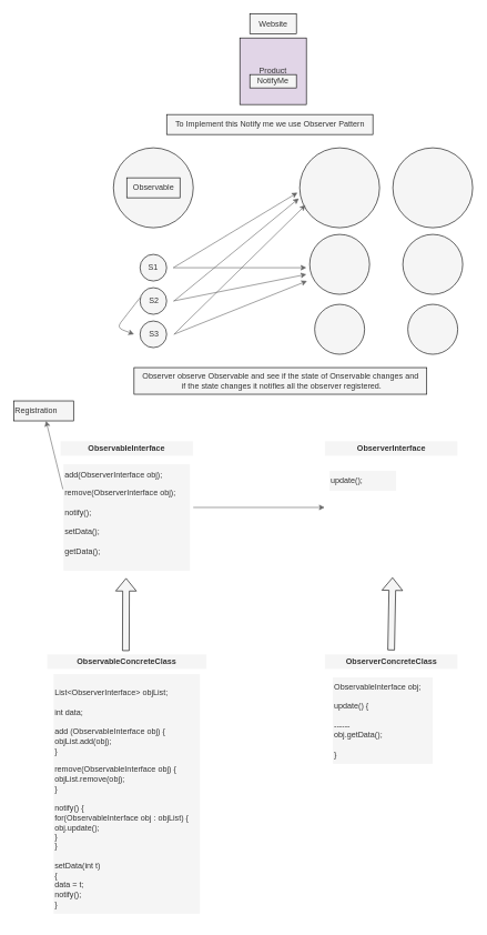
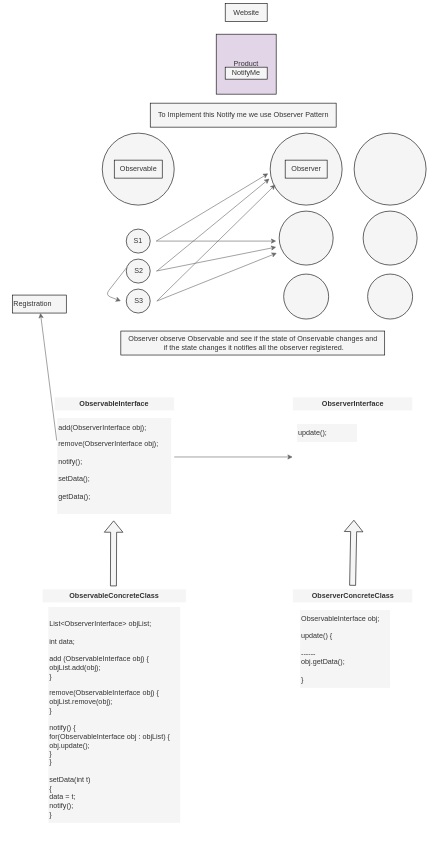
  <mxCell id="0" />
  <mxCell id="1" parent="0" />
  <mxCell id="2" value="Product" style="whiteSpace=wrap;html=1;aspect=fixed;fillColor=#e1d5e7;fontColor=#333333;strokeColor=default;strokeWidth=1;labelBackgroundColor=none;" vertex="1" parent="1"><mxGeometry x="360" y="56" width="100" height="100" as="geometry" /></mxCell>
- <mxCell id="3" value="Website" style="text;html=1;align=center;verticalAlign=middle;resizable=0;points=[];autosize=1;strokeColor=default;fillColor=#f5f5f5;fontColor=#333333;strokeWidth=1;labelBackgroundColor=none;" vertex="1" parent="1"><mxGeometry x="375" y="20" width="70" height="30" as="geometry" /></mxCell>
+ <mxCell id="3" value="Website" style="text;html=1;align=center;verticalAlign=middle;resizable=0;points=[];autosize=1;strokeColor=default;fillColor=#f5f5f5;fontColor=#333333;strokeWidth=1;labelBackgroundColor=none;" vertex="1" parent="1"><mxGeometry x="375" y="5" width="70" height="30" as="geometry" /></mxCell>
  <mxCell id="4" value="NotifyMe" style="rounded=0;whiteSpace=wrap;html=1;fillColor=#f5f5f5;fontColor=#333333;strokeColor=default;strokeWidth=1;labelBackgroundColor=none;" vertex="1" parent="1"><mxGeometry x="375" y="111" width="70" height="20" as="geometry" /></mxCell>
- <mxCell id="5" value="To Implement this Notify me we use Observer Pattern" style="text;html=1;align=center;verticalAlign=middle;resizable=0;points=[];autosize=1;strokeColor=default;fillColor=#f5f5f5;fontColor=#333333;strokeWidth=1;labelBackgroundColor=none;" vertex="1" parent="1"><mxGeometry x="250" y="171" width="310" height="30" as="geometry" /></mxCell>
+ <mxCell id="5" value="To Implement this Notify me we use Observer Pattern" style="text;html=1;align=center;verticalAlign=middle;resizable=0;points=[];autosize=1;strokeColor=default;fillColor=#f5f5f5;fontColor=#333333;strokeWidth=1;labelBackgroundColor=none;" vertex="1" parent="1"><mxGeometry x="250" y="171" width="310" height="40" as="geometry" /></mxCell>
  <mxCell id="6" value="" style="ellipse;whiteSpace=wrap;html=1;aspect=fixed;fillColor=#f5f5f5;fontColor=#333333;strokeColor=default;strokeWidth=1;labelBackgroundColor=none;" vertex="1" parent="1"><mxGeometry x="170" y="221" width="120" height="120" as="geometry" /></mxCell>
  <mxCell id="7" value="" style="ellipse;whiteSpace=wrap;html=1;aspect=fixed;fillColor=#f5f5f5;fontColor=#333333;strokeColor=default;strokeWidth=1;labelBackgroundColor=none;" vertex="1" parent="1"><mxGeometry x="450" y="221" width="120" height="120" as="geometry" /></mxCell>
  <mxCell id="8" value="Observable" style="text;html=1;align=center;verticalAlign=middle;resizable=0;points=[];autosize=1;strokeColor=default;fillColor=#f5f5f5;fontColor=#333333;strokeWidth=1;labelBackgroundColor=none;" vertex="1" parent="1"><mxGeometry x="190" y="266" width="80" height="30" as="geometry" /></mxCell>
+ <mxCell id="9" value="Observer" style="text;html=1;align=center;verticalAlign=middle;resizable=0;points=[];autosize=1;strokeColor=default;fillColor=#f5f5f5;fontColor=#333333;strokeWidth=1;labelBackgroundColor=none;" vertex="1" parent="1"><mxGeometry x="475" y="266" width="70" height="30" as="geometry" /></mxCell>
  <mxCell id="10" value="&lt;font color=&quot;#ffffff&quot;&gt;State Change&lt;/font&gt;" style="text;html=1;align=center;verticalAlign=middle;resizable=0;points=[];autosize=1;strokeColor=none;fillColor=none;fontColor=#333333;strokeWidth=1;labelBackgroundColor=none;" vertex="1" parent="1"><mxGeometry x="180" y="351" width="100" height="30" as="geometry" /></mxCell>
  <mxCell id="11" value="" style="ellipse;whiteSpace=wrap;html=1;aspect=fixed;fillColor=#f5f5f5;fontColor=#333333;strokeColor=default;strokeWidth=1;labelBackgroundColor=none;" vertex="1" parent="1"><mxGeometry x="210" y="381" width="40" height="40" as="geometry" /></mxCell>
  <mxCell id="12" value="S1" style="text;html=1;strokeColor=none;fillColor=none;align=center;verticalAlign=middle;whiteSpace=wrap;rounded=0;fontColor=#333333;strokeWidth=1;labelBackgroundColor=none;" vertex="1" parent="1"><mxGeometry x="200" y="386" width="60" height="30" as="geometry" /></mxCell>
  <mxCell id="13" value="" style="ellipse;whiteSpace=wrap;html=1;aspect=fixed;fillColor=#f5f5f5;fontColor=#333333;strokeColor=default;strokeWidth=1;labelBackgroundColor=none;" vertex="1" parent="1"><mxGeometry x="210" y="431" width="40" height="40" as="geometry" /></mxCell>
  <mxCell id="14" value="" style="ellipse;whiteSpace=wrap;html=1;aspect=fixed;fillColor=#f5f5f5;fontColor=#333333;strokeColor=default;strokeWidth=1;labelBackgroundColor=none;" vertex="1" parent="1"><mxGeometry x="210" y="481" width="40" height="40" as="geometry" /></mxCell>
  <mxCell id="15" value="S2" style="text;html=1;strokeColor=none;fillColor=none;align=center;verticalAlign=middle;whiteSpace=wrap;rounded=0;fontColor=#333333;strokeWidth=1;labelBackgroundColor=none;" vertex="1" parent="1"><mxGeometry x="201" y="436" width="60" height="30" as="geometry" /></mxCell>
  <mxCell id="16" value="S3" style="text;html=1;strokeColor=none;fillColor=none;align=center;verticalAlign=middle;whiteSpace=wrap;rounded=0;fontColor=#333333;strokeWidth=1;labelBackgroundColor=none;" vertex="1" parent="1"><mxGeometry x="201" y="486" width="60" height="30" as="geometry" /></mxCell>
  <mxCell id="17" value="" style="endArrow=classic;html=1;exitX=0.25;exitY=0;exitDx=0;exitDy=0;entryX=0;entryY=0.5;entryDx=0;entryDy=0;fillColor=#f5f5f5;strokeColor=#666666;strokeWidth=1;labelBackgroundColor=none;" edge="1" parent="1" target="16"><mxGeometry width="50" height="50" relative="1" as="geometry"><mxPoint x="210" y="446" as="sourcePoint" /><mxPoint x="196" y="503.5" as="targetPoint" /><Array as="points"><mxPoint x="175" y="491" /></Array></mxGeometry></mxCell>
  <mxCell id="18" value="" style="ellipse;whiteSpace=wrap;html=1;aspect=fixed;fillColor=#f5f5f5;fontColor=#333333;strokeColor=default;strokeWidth=1;labelBackgroundColor=none;" vertex="1" parent="1"><mxGeometry x="465" y="351" width="90" height="90" as="geometry" /></mxCell>
  <mxCell id="19" value="" style="ellipse;whiteSpace=wrap;html=1;aspect=fixed;fillColor=#f5f5f5;fontColor=#333333;strokeColor=default;strokeWidth=1;labelBackgroundColor=none;" vertex="1" parent="1"><mxGeometry x="472.5" y="456" width="75" height="75" as="geometry" /></mxCell>
  <mxCell id="20" value="" style="ellipse;whiteSpace=wrap;html=1;aspect=fixed;fillColor=#f5f5f5;fontColor=#333333;strokeColor=default;strokeWidth=1;labelBackgroundColor=none;" vertex="1" parent="1"><mxGeometry x="590" y="221" width="120" height="120" as="geometry" /></mxCell>
  <mxCell id="21" value="" style="ellipse;whiteSpace=wrap;html=1;aspect=fixed;fillColor=#f5f5f5;fontColor=#333333;strokeColor=default;strokeWidth=1;labelBackgroundColor=none;" vertex="1" parent="1"><mxGeometry x="605" y="351" width="90" height="90" as="geometry" /></mxCell>
  <mxCell id="22" value="" style="ellipse;whiteSpace=wrap;html=1;aspect=fixed;fillColor=#f5f5f5;fontColor=#333333;strokeColor=default;strokeWidth=1;labelBackgroundColor=none;" vertex="1" parent="1"><mxGeometry x="612.5" y="456" width="75" height="75" as="geometry" /></mxCell>
  <mxCell id="23" value="" style="endArrow=classic;html=1;exitX=1;exitY=0.5;exitDx=0;exitDy=0;entryX=-0.028;entryY=0.561;entryDx=0;entryDy=0;entryPerimeter=0;fillColor=#f5f5f5;strokeColor=#666666;strokeWidth=1;labelBackgroundColor=none;" edge="1" parent="1" source="12" target="7"><mxGeometry width="50" height="50" relative="1" as="geometry"><mxPoint x="400" y="381" as="sourcePoint" /><mxPoint x="450" y="331" as="targetPoint" /></mxGeometry></mxCell>
  <mxCell id="24" value="" style="endArrow=classic;html=1;exitX=1;exitY=0.5;exitDx=0;exitDy=0;fillColor=#f5f5f5;strokeColor=#666666;strokeWidth=1;labelBackgroundColor=none;" edge="1" parent="1" source="12"><mxGeometry width="50" height="50" relative="1" as="geometry"><mxPoint x="400" y="381" as="sourcePoint" /><mxPoint x="460" y="401" as="targetPoint" /></mxGeometry></mxCell>
  <mxCell id="25" value="" style="endArrow=classic;html=1;exitX=1;exitY=0.5;exitDx=0;exitDy=0;entryX=-0.011;entryY=0.633;entryDx=0;entryDy=0;entryPerimeter=0;fillColor=#f5f5f5;strokeColor=#666666;strokeWidth=1;labelBackgroundColor=none;" edge="1" parent="1" source="15" target="7"><mxGeometry width="50" height="50" relative="1" as="geometry"><mxPoint x="270" y="411" as="sourcePoint" /><mxPoint x="470" y="411" as="targetPoint" /></mxGeometry></mxCell>
  <mxCell id="26" value="" style="endArrow=classic;html=1;exitX=1;exitY=0.5;exitDx=0;exitDy=0;entryX=-0.011;entryY=0.633;entryDx=0;entryDy=0;entryPerimeter=0;fillColor=#f5f5f5;strokeColor=#666666;strokeWidth=1;labelBackgroundColor=none;" edge="1" parent="1" source="16"><mxGeometry width="50" height="50" relative="1" as="geometry"><mxPoint x="271" y="461" as="sourcePoint" /><mxPoint x="458.68" y="306.96" as="targetPoint" /></mxGeometry></mxCell>
  <mxCell id="27" value="" style="endArrow=classic;html=1;exitX=1;exitY=0.5;exitDx=0;exitDy=0;fillColor=#f5f5f5;strokeColor=#666666;strokeWidth=1;labelBackgroundColor=none;" edge="1" parent="1"><mxGeometry width="50" height="50" relative="1" as="geometry"><mxPoint x="260" y="451" as="sourcePoint" /><mxPoint x="460" y="411" as="targetPoint" /></mxGeometry></mxCell>
  <mxCell id="28" value="" style="endArrow=classic;html=1;exitX=1;exitY=0.5;exitDx=0;exitDy=0;fillColor=#f5f5f5;strokeColor=#666666;strokeWidth=1;labelBackgroundColor=none;" edge="1" parent="1"><mxGeometry width="50" height="50" relative="1" as="geometry"><mxPoint x="261" y="501" as="sourcePoint" /><mxPoint x="461" y="421" as="targetPoint" /></mxGeometry></mxCell>
  <mxCell id="29" value="Observer observe Observable and see if the state of Onservable changes and&lt;br&gt;&amp;nbsp;if the state changes it notifies all the observer registered." style="text;html=1;align=center;verticalAlign=middle;resizable=0;points=[];autosize=1;strokeColor=default;fillColor=#f5f5f5;fontColor=#333333;strokeWidth=1;labelBackgroundColor=none;" vertex="1" parent="1"><mxGeometry x="201" y="551" width="440" height="40" as="geometry" /></mxCell>
  <mxCell id="30" value="ObservableInterface" style="swimlane;whiteSpace=wrap;html=1;fillColor=#f5f5f5;fontColor=#333333;strokeColor=#FFFFFF;strokeWidth=1;labelBackgroundColor=none;" vertex="1" parent="1"><mxGeometry x="90" y="661" width="200" height="200" as="geometry" /></mxCell>
  <mxCell id="31" value="&lt;div style=&quot;&quot;&gt;&lt;span style=&quot;&quot;&gt;add(ObserverInterface obj);&lt;/span&gt;&lt;br&gt;&lt;/div&gt;&lt;div style=&quot;&quot;&gt;&lt;span style=&quot;&quot;&gt;&lt;br&gt;&lt;/span&gt;&lt;/div&gt;&lt;div style=&quot;&quot;&gt;&lt;span style=&quot;&quot;&gt;remove(ObserverInterface obj);&lt;/span&gt;&lt;/div&gt;&lt;div style=&quot;&quot;&gt;&lt;span style=&quot;&quot;&gt;&lt;br&gt;&lt;/span&gt;&lt;/div&gt;&lt;div style=&quot;&quot;&gt;&lt;span style=&quot;&quot;&gt;notify();&lt;/span&gt;&lt;/div&gt;&lt;div style=&quot;&quot;&gt;&lt;span style=&quot;&quot;&gt;&lt;br&gt;&lt;/span&gt;&lt;/div&gt;&lt;div style=&quot;&quot;&gt;&lt;span style=&quot;&quot;&gt;setData();&lt;/span&gt;&lt;/div&gt;&lt;div style=&quot;&quot;&gt;&lt;span style=&quot;&quot;&gt;&lt;br&gt;&lt;/span&gt;&lt;/div&gt;&lt;div style=&quot;&quot;&gt;&lt;span style=&quot;&quot;&gt;getData();&lt;/span&gt;&lt;/div&gt;&lt;div style=&quot;&quot;&gt;&lt;span style=&quot;&quot;&gt;&lt;br&gt;&lt;/span&gt;&lt;/div&gt;" style="text;html=1;align=left;verticalAlign=middle;resizable=0;points=[];autosize=1;strokeColor=none;fillColor=#f5f5f5;fontColor=#333333;strokeWidth=1;labelBackgroundColor=none;" vertex="1" parent="30"><mxGeometry x="5" y="35" width="190" height="160" as="geometry" /></mxCell>
  <mxCell id="32" value="ObserverInterface" style="swimlane;whiteSpace=wrap;html=1;fillColor=#f5f5f5;fontColor=#333333;strokeColor=#FFFFFF;strokeWidth=1;labelBackgroundColor=none;" vertex="1" parent="1"><mxGeometry x="487.5" y="661" width="200" height="200" as="geometry" /></mxCell>
  <mxCell id="33" value="update();" style="text;html=1;align=left;verticalAlign=middle;resizable=0;points=[];autosize=1;strokeColor=none;fillColor=#f5f5f5;fontColor=#333333;strokeWidth=1;labelBackgroundColor=none;" vertex="1" parent="32"><mxGeometry x="7.5" y="45" width="100" height="30" as="geometry" /></mxCell>
- <mxCell id="34" value="&lt;div style=&quot;&quot;&gt;Registration&lt;/div&gt;" style="text;html=1;align=left;verticalAlign=middle;resizable=0;points=[];autosize=1;strokeColor=default;fillColor=#f5f5f5;fontColor=#333333;strokeWidth=1;labelBackgroundColor=none;" vertex="1" parent="1"><mxGeometry x="20" y="601" width="90" height="30" as="geometry" /></mxCell>
+ <mxCell id="34" value="&lt;div style=&quot;&quot;&gt;Registration&lt;/div&gt;" style="text;html=1;align=left;verticalAlign=middle;resizable=0;points=[];autosize=1;strokeColor=default;fillColor=#f5f5f5;fontColor=#333333;strokeWidth=1;labelBackgroundColor=none;" vertex="1" parent="1"><mxGeometry x="20" y="491" width="90" height="30" as="geometry" /></mxCell>
  <mxCell id="35" value="" style="edgeStyle=none;html=1;exitX=-0.005;exitY=0.235;exitDx=0;exitDy=0;exitPerimeter=0;fillColor=#f5f5f5;strokeColor=#666666;strokeWidth=1;labelBackgroundColor=none;" edge="1" parent="1" source="31" target="34"><mxGeometry relative="1" as="geometry" /></mxCell>
  <mxCell id="36" style="edgeStyle=none;html=1;entryX=0;entryY=0.5;entryDx=0;entryDy=0;fillColor=#f5f5f5;strokeColor=#666666;strokeWidth=1;labelBackgroundColor=none;" edge="1" parent="1" target="32"><mxGeometry relative="1" as="geometry"><mxPoint x="290" y="761" as="sourcePoint" /></mxGeometry></mxCell>
  <mxCell id="37" value="has - a" style="text;html=1;align=center;verticalAlign=middle;resizable=0;points=[];autosize=1;strokeColor=none;fillColor=none;fontColor=#FFFFFF;strokeWidth=1;labelBackgroundColor=none;" vertex="1" parent="1"><mxGeometry x="340" y="761" width="60" height="30" as="geometry" /></mxCell>
  <mxCell id="38" value="(0, *)" style="text;html=1;align=center;verticalAlign=middle;resizable=0;points=[];autosize=1;strokeColor=none;fillColor=none;fontColor=#FFFFFF;strokeWidth=1;labelBackgroundColor=none;" vertex="1" parent="1"><mxGeometry x="344" y="731" width="50" height="30" as="geometry" /></mxCell>
  <mxCell id="39" value="ObservableConcreteClass" style="swimlane;whiteSpace=wrap;html=1;fillColor=#f5f5f5;fontColor=#333333;strokeColor=#FFFFFF;strokeWidth=1;labelBackgroundColor=none;" vertex="1" parent="1"><mxGeometry x="70" y="981" width="240" height="400" as="geometry" /></mxCell>
  <mxCell id="40" value="&lt;br&gt;&lt;div&gt;&lt;span style=&quot;&quot;&gt;List&amp;lt;ObserverInterface&amp;gt; objList;&lt;/span&gt;&lt;/div&gt;&lt;div&gt;&lt;span style=&quot;&quot;&gt;&lt;br&gt;&lt;/span&gt;&lt;/div&gt;int data;&lt;br&gt;&lt;br&gt;add (ObservableInterface obj) {&lt;br&gt;objList.add(obj);&lt;br&gt;}&lt;br&gt;&lt;br&gt;remove(ObservableInterface obj) {&lt;br&gt;objList.remove(obj);&lt;br&gt;}&lt;br&gt;&lt;br&gt;notify() {&lt;br&gt;for(ObservableInterface obj : objList) {&lt;br&gt;obj.update();&lt;br&gt;}&lt;br&gt;}&lt;br&gt;&lt;br&gt;setData(int t)&lt;br&gt;{&lt;br&gt;data = t;&lt;br&gt;notify();&lt;br&gt;}" style="text;html=1;align=left;verticalAlign=middle;resizable=0;points=[];autosize=1;strokeColor=none;fillColor=#f5f5f5;fontColor=#333333;strokeWidth=1;labelBackgroundColor=none;" vertex="1" parent="39"><mxGeometry x="10" y="30" width="220" height="360" as="geometry" /></mxCell>
  <mxCell id="41" value="" style="shape=flexArrow;endArrow=classic;html=1;exitX=0.586;exitY=-0.01;exitDx=0;exitDy=0;exitPerimeter=0;fillColor=#f5f5f5;strokeColor=default;strokeWidth=1;labelBackgroundColor=none;" edge="1" parent="1"><mxGeometry width="50" height="50" relative="1" as="geometry"><mxPoint x="188.64" y="976.5" as="sourcePoint" /><mxPoint x="189" y="867" as="targetPoint" /></mxGeometry></mxCell>
  <mxCell id="42" value="Is - a" style="text;html=1;align=center;verticalAlign=middle;resizable=0;points=[];autosize=1;strokeColor=none;fillColor=none;fontColor=#FFFFFF;strokeWidth=1;labelBackgroundColor=none;" vertex="1" parent="1"><mxGeometry x="210" y="891" width="50" height="30" as="geometry" /></mxCell>
  <mxCell id="43" value="ObserverConcreteClass" style="swimlane;whiteSpace=wrap;html=1;fillColor=#f5f5f5;fontColor=#333333;strokeColor=#FFFFFF;strokeWidth=1;labelBackgroundColor=none;" vertex="1" parent="1"><mxGeometry x="487.5" y="981" width="200" height="200" as="geometry" /></mxCell>
  <mxCell id="44" value="ObservableInterface obj;&lt;br&gt;&lt;br&gt;update() {&lt;br&gt;&lt;br&gt;------&amp;nbsp;&lt;br&gt;obj.getData();&lt;br&gt;&lt;br&gt;}" style="text;html=1;align=left;verticalAlign=middle;resizable=0;points=[];autosize=1;strokeColor=none;fillColor=#f5f5f5;fontColor=#333333;strokeWidth=1;labelBackgroundColor=none;" vertex="1" parent="43"><mxGeometry x="12.5" y="35" width="150" height="130" as="geometry" /></mxCell>
  <mxCell id="45" value="" style="endArrow=classic;html=1;exitX=0;exitY=0.5;exitDx=0;exitDy=0;entryX=1;entryY=0.25;entryDx=0;entryDy=0;fillColor=#f5f5f5;strokeColor=#FFFFFF;strokeWidth=1;labelBackgroundColor=none;" edge="1" parent="1" source="43" target="39"><mxGeometry width="50" height="50" relative="1" as="geometry"><mxPoint x="330" y="1061" as="sourcePoint" /><mxPoint x="380" y="1011" as="targetPoint" /></mxGeometry></mxCell>
  <mxCell id="46" value="" style="shape=flexArrow;endArrow=classic;html=1;exitX=0.586;exitY=-0.01;exitDx=0;exitDy=0;exitPerimeter=0;entryX=0.504;entryY=1;entryDx=0;entryDy=0;entryPerimeter=0;fillColor=#f5f5f5;strokeColor=default;strokeWidth=1;labelBackgroundColor=none;" edge="1" parent="1"><mxGeometry width="50" height="50" relative="1" as="geometry"><mxPoint x="587.44" y="975.5" as="sourcePoint" /><mxPoint x="589.56" y="866" as="targetPoint" /></mxGeometry></mxCell>
